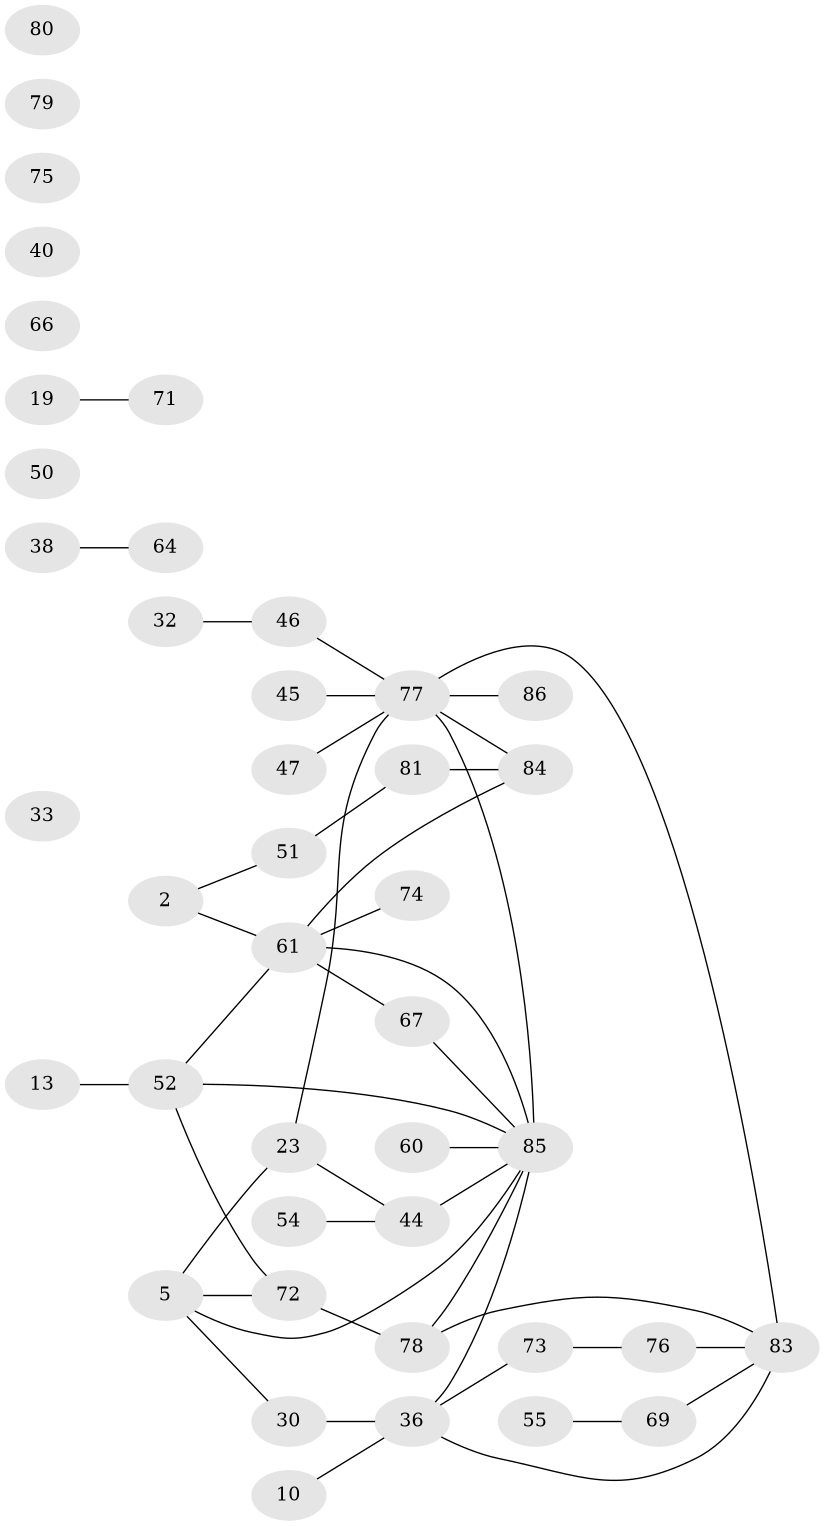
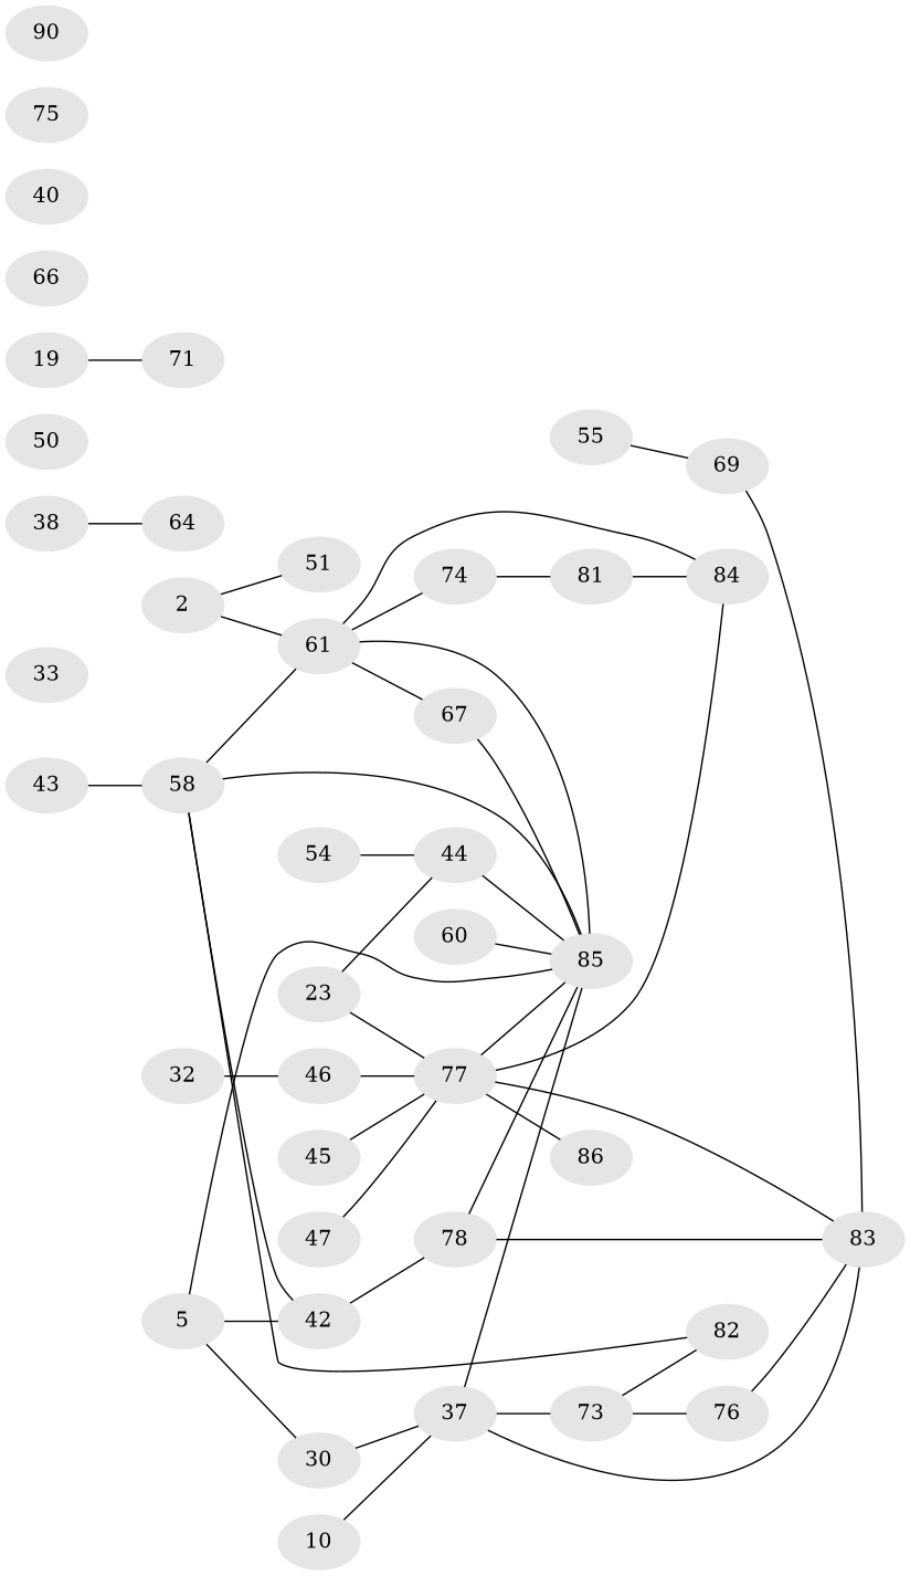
  graph {
    rankdir=LR
    node [color=gray90 style=filled]
    2
    51
    61 [super="+23+49"]
    5 [super="+3"]
    n5 [label=23 super="+4"]
    30 [super="+14+12"]
-   72
+   72 [label=42]
    85 [super="+7+62+53+65"]
    44
    77 [super="+15+6+26+37+41+39+27"]
-   36 [super="+8"]
+   36 [super="+8" label=37]
    78 [super="+63"]
    73
    83 [super="+66"]
    10
    84 [super="+13+29+46"]
    86 [super="+11+24"]
    n18 [label=46]
    32
    33
+   82 [super="+25"]
    76
    38
    64
-   58 [super="+47+17" label=52]
-   43 [label=13]
+   58 [super="+47+17"]
+   43
    67 [super="+31"]
    74
    45
    50
    54
    55
    69
    n34 [label=47]
    n35 [label=19]
    71
    60
    81
    n39 [label=66]
    n40 [label=40]
    75
-   79
-   80
+   80 [label=90]
    2 -- 51
    2 -- 61
    61 -- 85
    61 -- 84 [weight=2]
    61 -- 67
    61 -- 74
-   5 -- n5 [weight=2]
    5 -- 30
    5 -- 72
    5 -- 85
    n5 -- 44
    n5 -- 77
    30 -- 36
    72 -- 78
    44 -- 85
    77 -- 85 [weight=3]
    77 -- 83
    77 -- 84 [weight=2]
    77 -- 86 [weight=3]
    36 -- 85 [weight=4]
    36 -- 73
    36 -- 83
    78 -- 85
    78 -- 83
+   73 -- 82
    73 -- 76
    10 -- 36
    n18 -- 77
    32 -- n18
    76 -- 83
    38 -- 64
    58 -- 61 [weight=2]
    58 -- 72
    58 -- 85 [weight=2]
+   58 -- 82
    43 -- 58
    67 -- 85
-   51 -- 81
+   74 -- 81
    45 -- 77
    54 -- 44
    55 -- 69
    69 -- 83
    n34 -- 77
    n35 -- 71
    60 -- 85
    81 -- 84
  }
